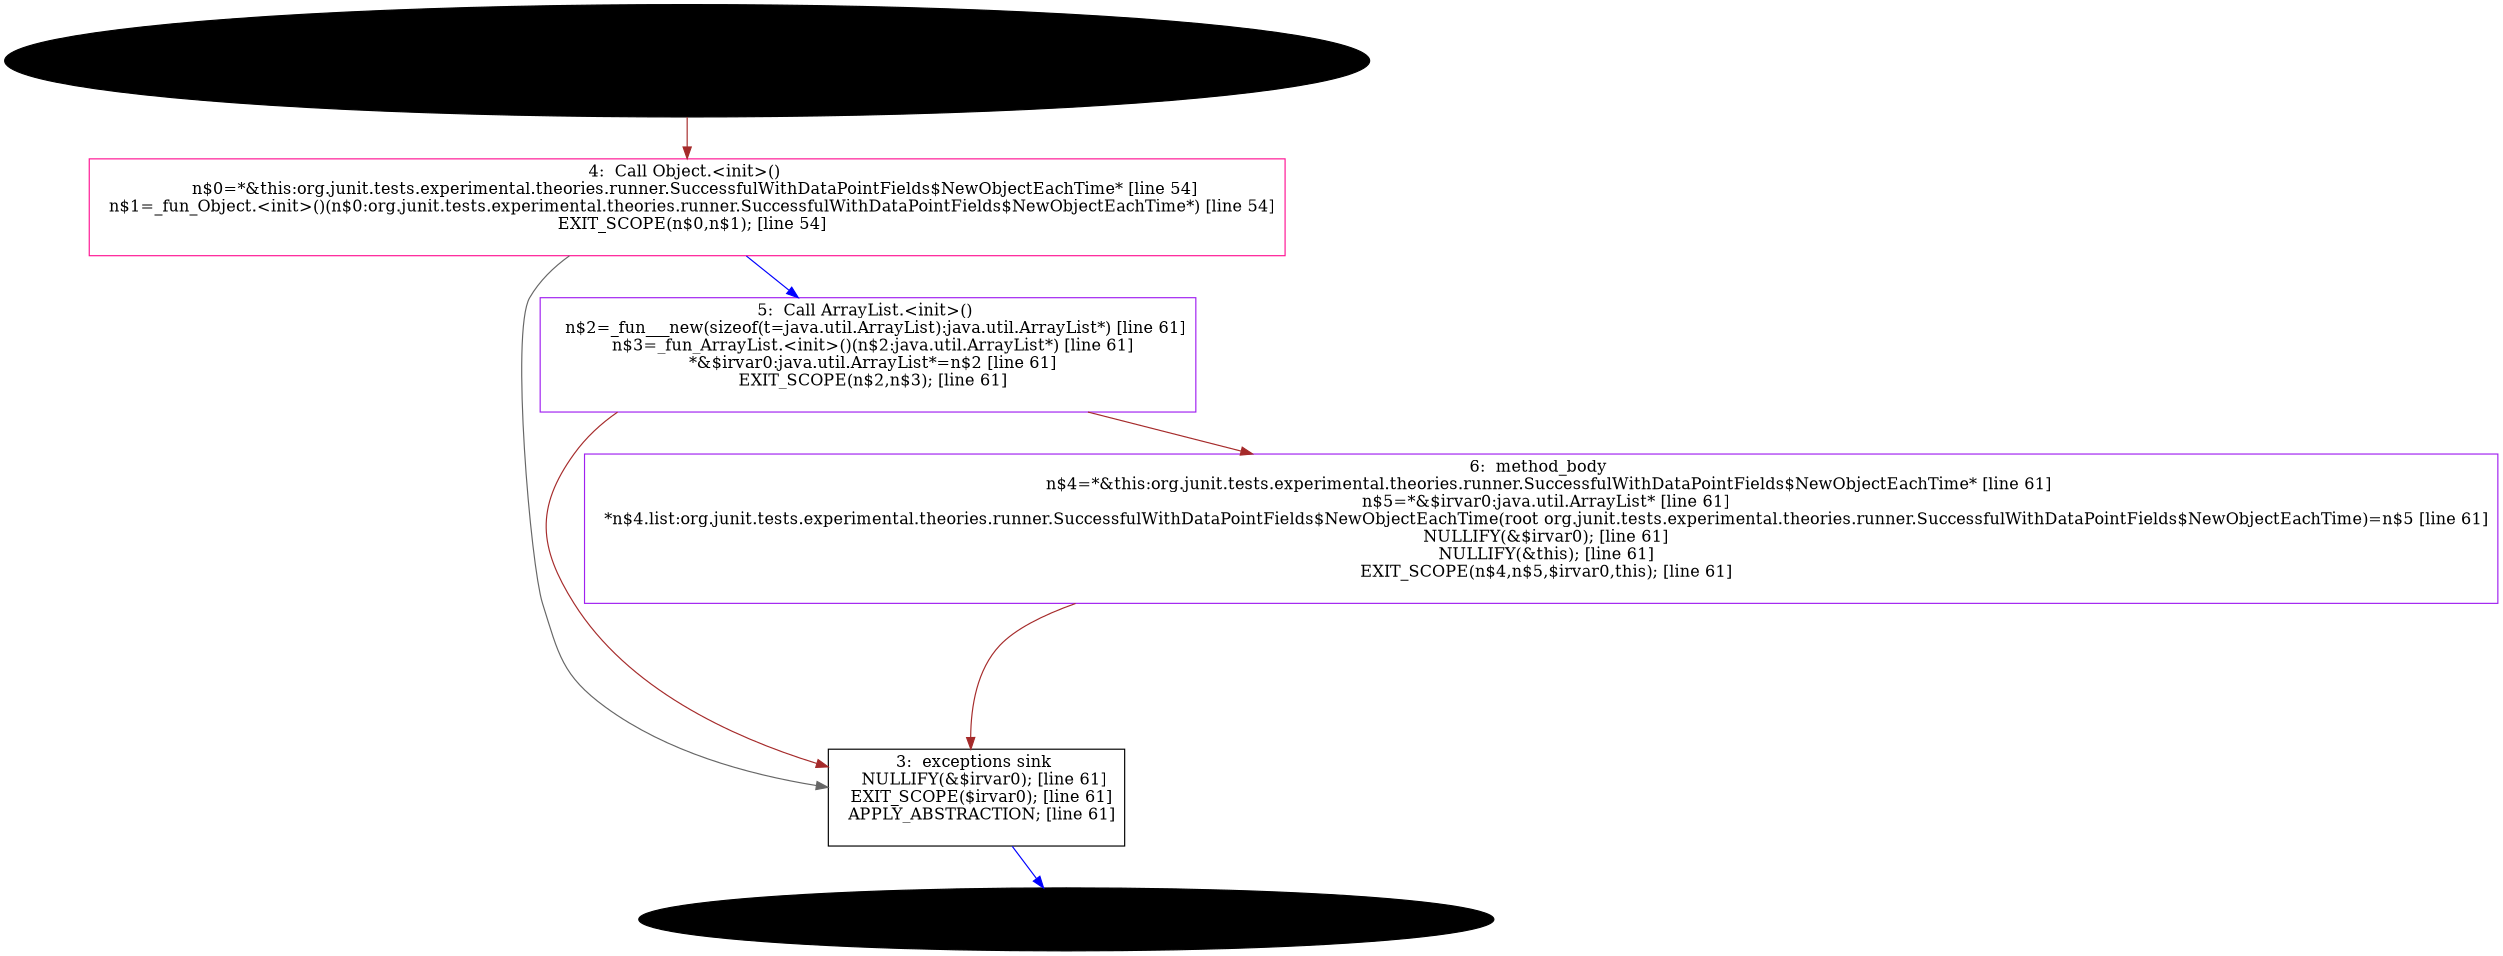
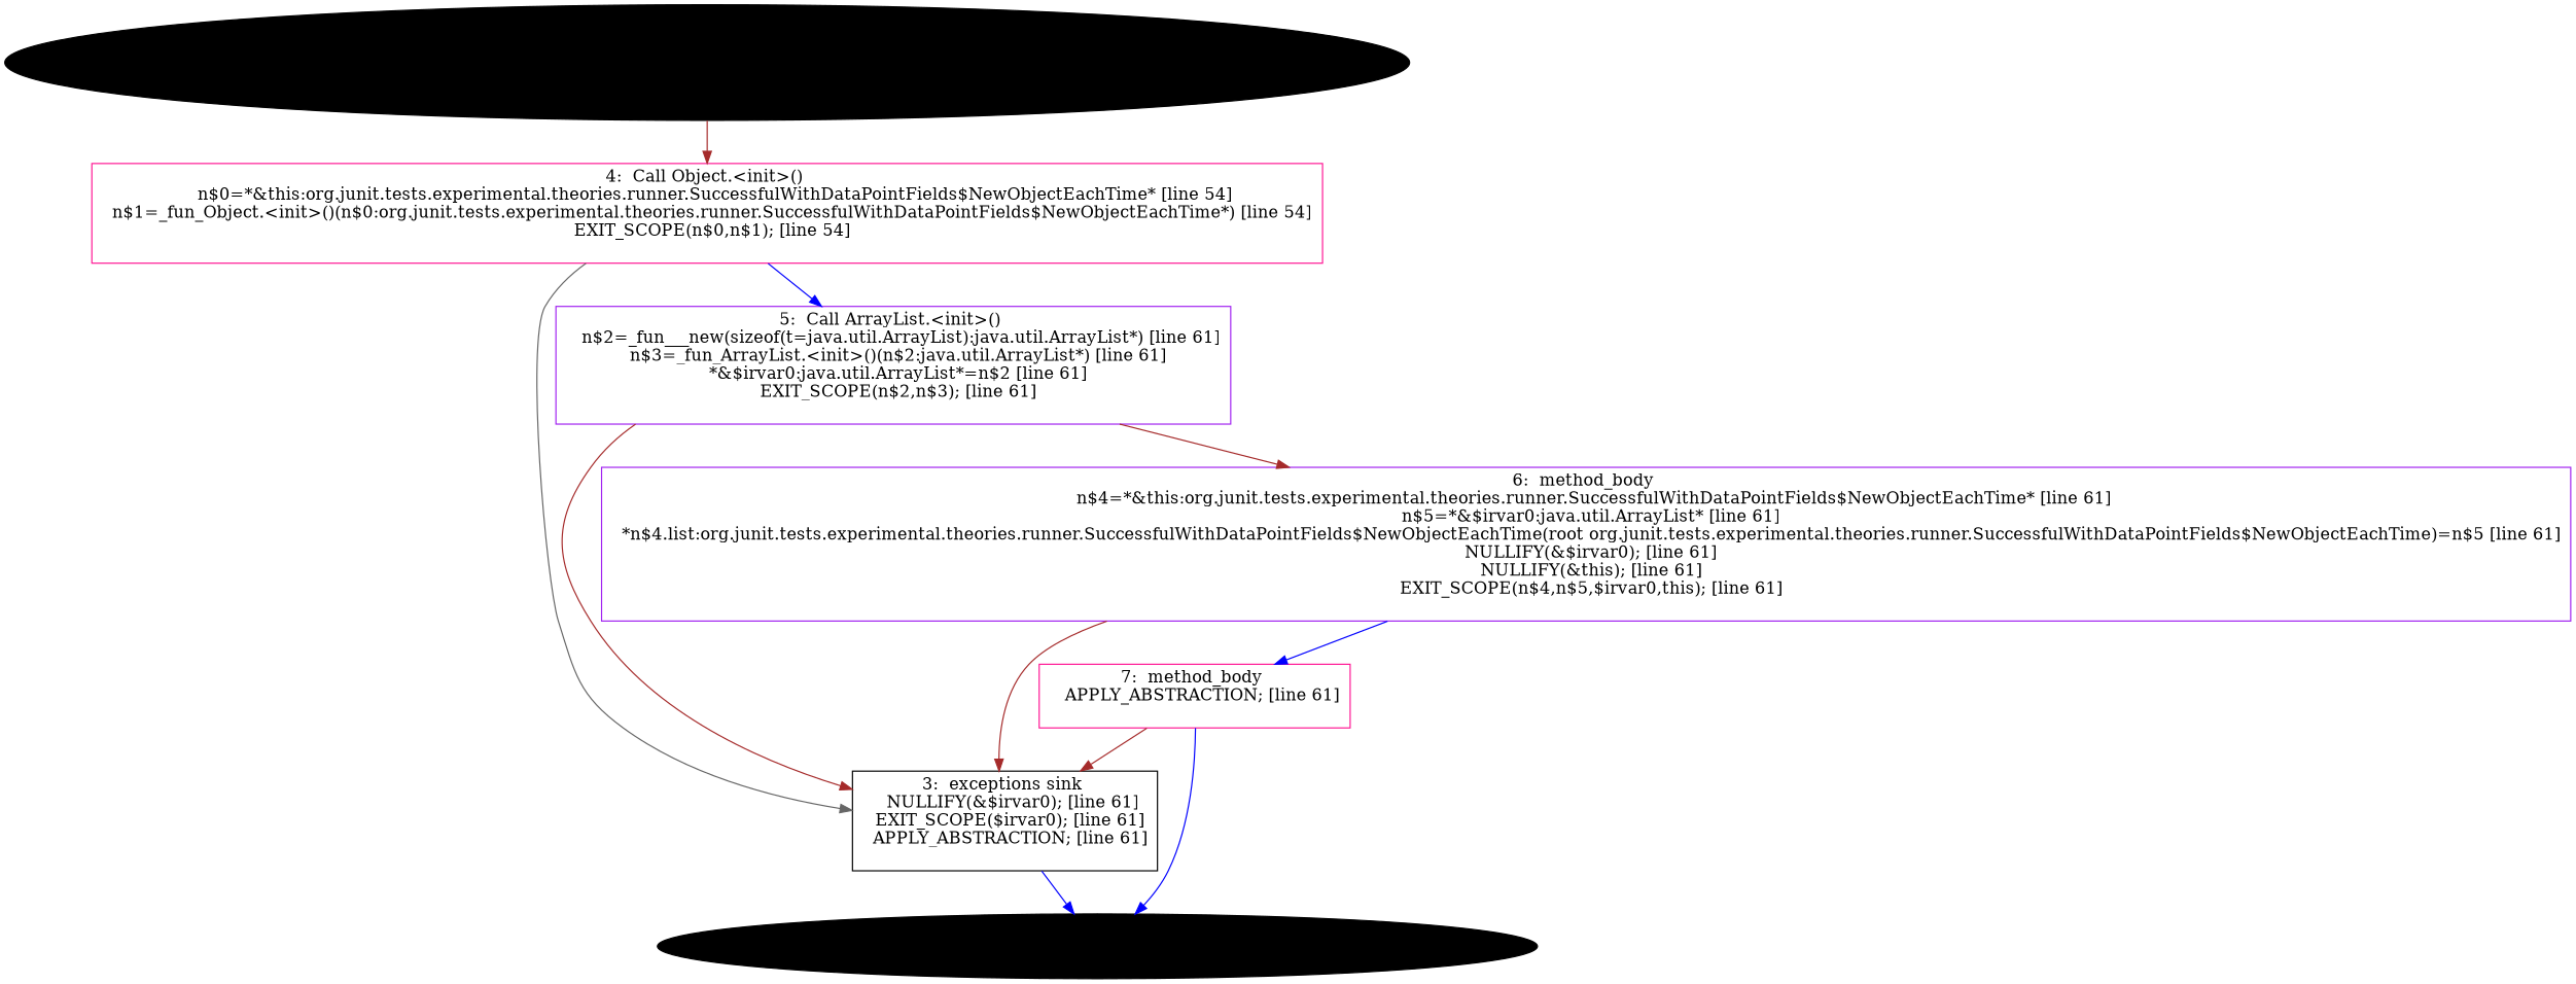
  digraph {
    node [color=black shape=box]
    edge [color=brown]
    n1 [label="1: Start SuccessfulWithDataPointFields$NewObjectEachTime.<init>()\nFormals:  this:org.junit.tests.experimental.theories.runner.SuccessfulWithDataPointFields$NewObjectEachTime*\nLocals:  $irvar0:void \n  " style=filled shape=""]
    n2 [label="4:  Call Object.<init>() \n   n$0=*&this:org.junit.tests.experimental.theories.runner.SuccessfulWithDataPointFields$NewObjectEachTime* [line 54]\n  n$1=_fun_Object.<init>()(n$0:org.junit.tests.experimental.theories.runner.SuccessfulWithDataPointFields$NewObjectEachTime*) [line 54]\n  EXIT_SCOPE(n$0,n$1); [line 54]\n " color=deeppink]
    n3 [label="3:  exceptions sink \n   NULLIFY(&$irvar0); [line 61]\n  EXIT_SCOPE($irvar0); [line 61]\n  APPLY_ABSTRACTION; [line 61]\n "]
    n4 [label="5:  Call ArrayList.<init>() \n   n$2=_fun___new(sizeof(t=java.util.ArrayList):java.util.ArrayList*) [line 61]\n  n$3=_fun_ArrayList.<init>()(n$2:java.util.ArrayList*) [line 61]\n  *&$irvar0:java.util.ArrayList*=n$2 [line 61]\n  EXIT_SCOPE(n$2,n$3); [line 61]\n " color=purple]
    n5 [label="2: Exit SuccessfulWithDataPointFields$NewObjectEachTime.<init>() \n  " style=filled shape=""]
    n6 [label="6:  method_body \n   n$4=*&this:org.junit.tests.experimental.theories.runner.SuccessfulWithDataPointFields$NewObjectEachTime* [line 61]\n  n$5=*&$irvar0:java.util.ArrayList* [line 61]\n  *n$4.list:org.junit.tests.experimental.theories.runner.SuccessfulWithDataPointFields$NewObjectEachTime(root org.junit.tests.experimental.theories.runner.SuccessfulWithDataPointFields$NewObjectEachTime)=n$5 [line 61]\n  NULLIFY(&$irvar0); [line 61]\n  NULLIFY(&this); [line 61]\n  EXIT_SCOPE(n$4,n$5,$irvar0,this); [line 61]\n " color=purple]
+   n7 [label="7:  method_body \n   APPLY_ABSTRACTION; [line 61]\n " color=deeppink]
    n1 -> n2
    n2 -> n3 [color=gray40]
    n2 -> n4 [color=blue]
    n3 -> n5 [color=blue]
    n4 -> n3
    n4 -> n6
    n6 -> n3
+   n6 -> n7 [color=blue]
+   n7 -> n3
+   n7 -> n5 [color=blue]
  }
